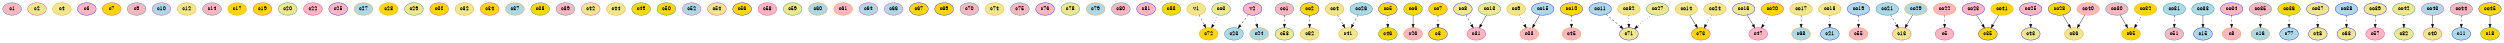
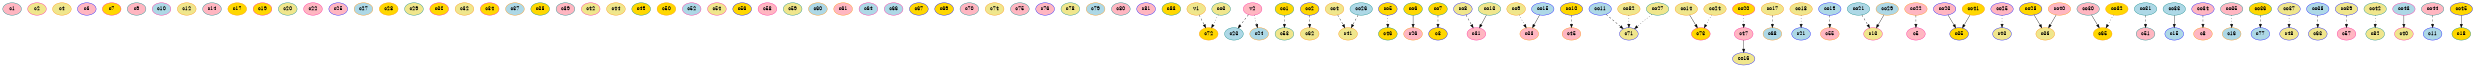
  strict digraph {
    node [color=darkorange fillcolor=khaki style=filled]
    edge [style=dashed weight=1]
    c1 [color=teal fillcolor=lightpink]
    c2 [color=deeppink]
    c4
    c6 [color=blue fillcolor=lightpink]
    c7 [color=deeppink fillcolor=gold]
    c9 [color=teal fillcolor=lightpink]
    c10 [color=deeppink fillcolor=lightblue]
    c12
    c14 [color=teal fillcolor=lightpink]
    c17 [fillcolor=gold]
    c19 [color=deeppink fillcolor=gold]
    c20 [color=teal]
    c22 [color=deeppink fillcolor=lightpink]
    c25 [color=blue fillcolor=lightpink]
    c27 [fillcolor=lightblue]
    c28 [fillcolor=gold]
    c29 [color=teal]
    c30 [color=deeppink fillcolor=gold]
    c32
    c34 [color=deeppink fillcolor=gold]
    c37 [fillcolor=lightblue]
    c38 [color=teal fillcolor=gold]
    c39 [color=teal fillcolor=lightpink]
    c42 [color=deeppink]
    c44
    c49 [color=teal fillcolor=gold]
-   c50 [color=teal fillcolor=gold]
+   c50 [fillcolor=gold]
    c52 [color=deeppink fillcolor=lightblue]
    c54 [color=deeppink]
    c56 [color=blue fillcolor=gold]
    c58 [color=deeppink fillcolor=lightpink]
    c59 [color=teal]
    c60 [fillcolor=lightblue]
    c61 [fillcolor=lightpink]
    c64 [color=deeppink fillcolor=lightblue]
    c66 [color=deeppink fillcolor=lightblue]
    c67 [color=blue fillcolor=gold]
    c69 [color=blue fillcolor=gold]
    c70 [color=teal fillcolor=lightpink]
    c74
    c75 [color=teal fillcolor=lightpink]
    c76 [color=blue fillcolor=lightpink]
    c78 [color=teal]
    c79 [fillcolor=lightblue]
    c80 [color=teal fillcolor=lightpink]
    c81 [color=blue fillcolor=lightpink]
    c83 [color=teal fillcolor=gold]
    c72 [fillcolor=gold]
    v1
-   v2 [color=blue fillcolor=lightpink]
+   v2 [color=deeppink fillcolor=lightpink]
    c23 [color=teal fillcolor=lightblue]
    c24 [fillcolor=lightblue]
-   co1 [color=teal fillcolor=lightpink]
+   co1 [color=teal fillcolor=gold]
    c53 [color=teal]
    co2 [color=blue fillcolor=gold]
    c62
    co3 [color=teal]
    co4
    c41
    co5 [color=blue fillcolor=gold]
    c46 [color=teal fillcolor=gold]
    co6 [color=teal fillcolor=gold]
    c26 [fillcolor=lightpink]
-   co7 [color=deeppink fillcolor=gold]
+   co7 [color=teal fillcolor=gold]
    c3 [color=blue fillcolor=gold]
    co8 [color=blue]
    c31 [color=deeppink fillcolor=lightpink]
    c33 [fillcolor=lightpink]
    co9
    co10 [color=blue fillcolor=gold]
    c45 [fillcolor=lightpink]
    co11 [color=blue fillcolor=lightblue]
    c71 [color=blue]
    n74 [label=co82]
    co13 [color=teal]
    c73 [color=deeppink fillcolor=gold]
    co14
    co15 [color=blue fillcolor=lightblue]
    co16 [color=blue]
    c47 [color=deeppink fillcolor=lightpink]
    c68 [fillcolor=lightblue]
    co17
    c21 [color=blue fillcolor=lightblue]
    co18
    co19 [color=blue fillcolor=lightblue]
    c55 [fillcolor=lightpink]
    co20 [color=deeppink fillcolor=gold]
    co21 [color=teal fillcolor=lightblue]
    c13 [color=deeppink]
    co22 [fillcolor=lightpink]
    c5 [color=deeppink fillcolor=lightpink]
    co23 [color=blue fillcolor=lightpink]
    c35 [color=blue fillcolor=gold]
    co24
    co25 [color=blue fillcolor=lightpink]
    c43 [color=blue]
    co26 [color=teal fillcolor=lightblue]
    co27 [color=teal]
    co28 [color=blue fillcolor=gold]
    c36
    co29 [fillcolor=lightblue]
    co30 [color=teal fillcolor=lightpink]
    c65 [fillcolor=gold]
    co31 [color=teal fillcolor=lightblue]
    c51 [color=teal fillcolor=lightpink]
    co32 [fillcolor=gold]
    co33 [color=teal fillcolor=lightblue]
    c15 [color=blue fillcolor=lightblue]
    co34 [color=blue fillcolor=lightpink]
    c8 [fillcolor=lightpink]
    co35 [color=teal fillcolor=lightpink]
    c16 [fillcolor=lightblue]
    co36 [color=teal fillcolor=gold]
    c77 [color=blue fillcolor=lightblue]
    co37 [color=blue]
    c48 [color=blue]
    co38 [color=blue fillcolor=lightblue]
    c63 [color=blue]
    co39 [color=blue]
    c57 [color=deeppink fillcolor=lightpink]
    co40 [fillcolor=lightpink]
    co41 [fillcolor=gold]
    co42 [color=teal]
    c82 [color=teal]
    co43 [color=deeppink fillcolor=lightblue]
    c40 [color=deeppink]
    co44 [color=teal fillcolor=lightpink]
    c11 [color=blue fillcolor=lightblue]
    co45 [color=blue fillcolor=gold]
    c18 [color=teal fillcolor=gold]
    v1 -> c72
    v2 -> c23
    v2 -> c24 [style=dotted]
    co1 -> c53
    co2 -> c62
    co3 -> c72 [style=dotted]
    co4 -> c41
    co5 -> c46 [style=dotted]
    co6 -> c26 [style=solid]
    co7 -> c3
    co8 -> c31
    co9 -> c33 [style=dotted]
    co10 -> c45
    co11 -> c71
    n74 -> c71 [style=dotted]
    co13 -> c31 [style=solid]
    co14 -> c73 [style=solid]
    co15 -> c33 [style=solid]
-   co16 -> c47 [style=solid]
+   c47 -> co16 [style=solid]
    co17 -> c68
    co18 -> c21 [style=dotted]
    co19 -> c55
    co20 -> c47 [style=dotted]
    co21 -> c13
    co22 -> c5
    co23 -> c35 [style=solid]
    co24 -> c73 [style=dotted]
    co25 -> c43 [style=dotted]
    co26 -> c41
    co27 -> c71 [style=dotted]
    co28 -> c36 [style=solid]
    co29 -> c13 [style=solid]
    co30 -> c65 [style=solid]
    co31 -> c51
    co32 -> c65 [style=dotted]
    co33 -> c15 [style=solid]
    co34 -> c8
    co35 -> c16 [style=dotted]
    co36 -> c77
    co37 -> c48 [style=dotted]
    co38 -> c63
    co39 -> c57
    co40 -> c36 [style=solid]
    co41 -> c35 [style=solid]
    co42 -> c82 [style=dotted]
    co43 -> c40 [style=solid]
    co44 -> c11
    co45 -> c18 [style=solid]
  }
